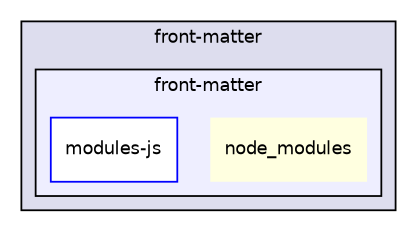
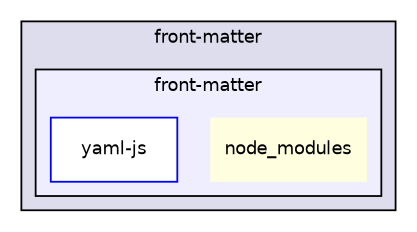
  digraph {
    compound=true
    node [fontname=Helvetica fontsize=10 style=filled]
    n1 [label=node_modules shape=plaintext fillcolor=lightyellow color=black]
-   n2 [color=blue fillcolor=white label="modules-js" shape=box]
+   n2 [color=blue fillcolor=white label="yaml-js" shape=box]
    subgraph cluster_1 {
      bgcolor="#ddddee"
      fontname=Helvetica
      fontsize=10
      label="front-matter"
      pencolor=black
      subgraph cluster_2 {
        bgcolor="#eeeeff"
        fontname=Helvetica
        fontsize=10
        pencolor=black
        n1
        n2
      }
    }
  }
